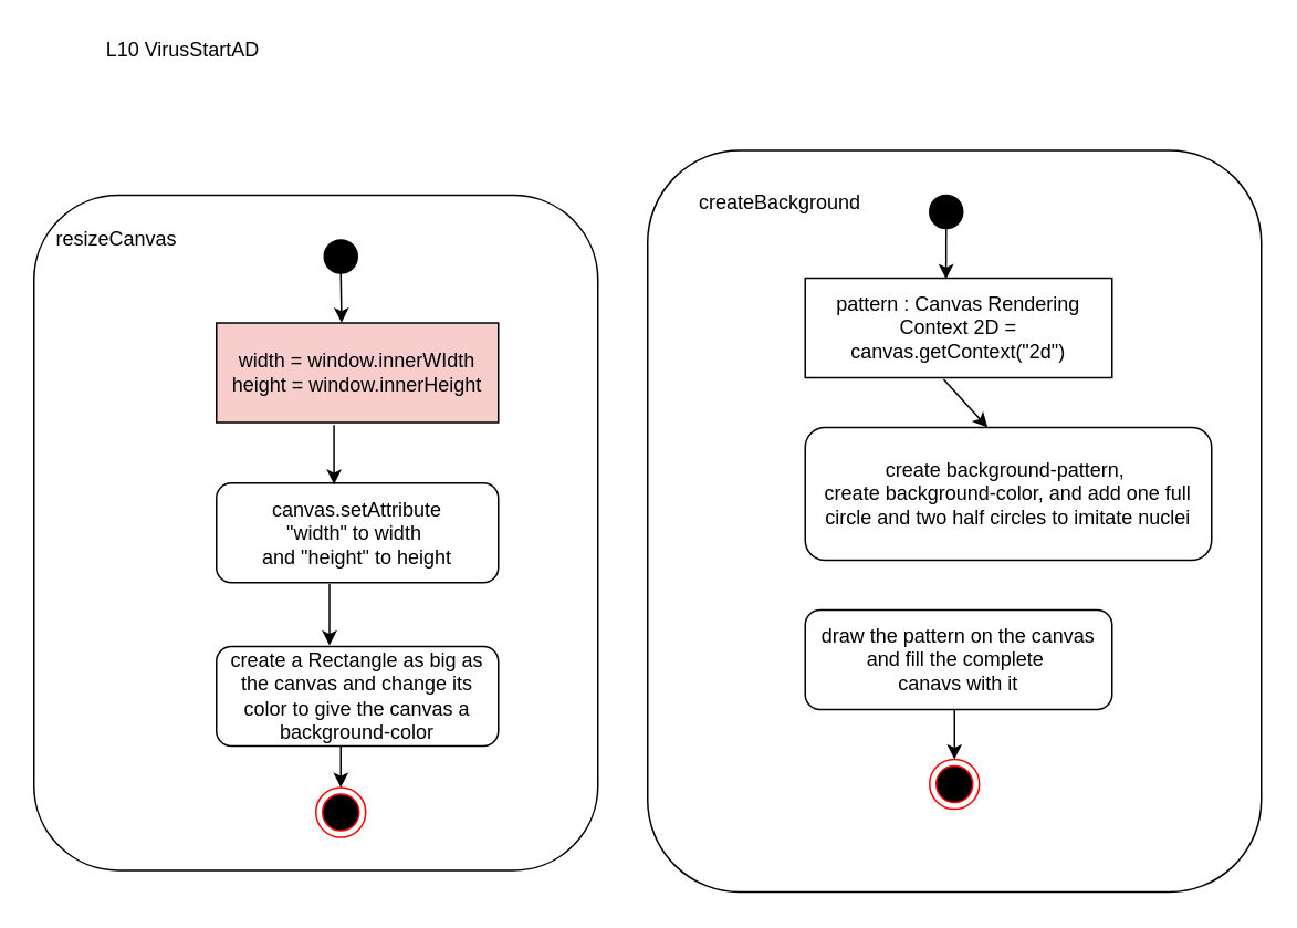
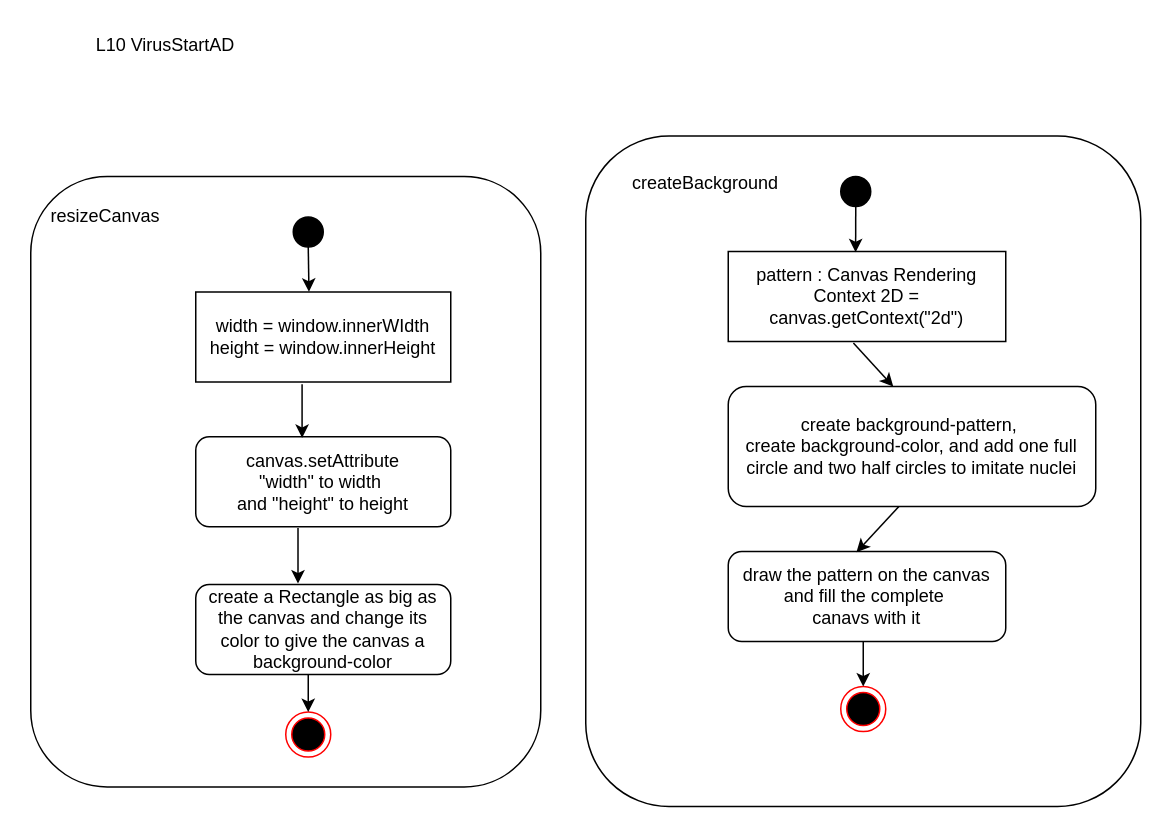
  <mxCell id="0" />
  <mxCell id="1" parent="0" />
  <mxCell id="2" value="" style="rounded=1;whiteSpace=wrap;html=1;" vertex="1" parent="1"><mxGeometry x="390" y="90" width="370" height="447" as="geometry" /></mxCell>
  <mxCell id="3" value="pattern : Canvas Rendering Context 2D = canvas.getContext(&quot;2d&quot;)" style="rounded=0;whiteSpace=wrap;html=1;" vertex="1" parent="1"><mxGeometry x="485" y="167" width="185" height="60" as="geometry" /></mxCell>
  <mxCell id="4" value="create background-pattern,&amp;nbsp;&lt;br&gt;create background-color, and add one full circle and two half circles to imitate nuclei" style="rounded=1;whiteSpace=wrap;html=1;" vertex="1" parent="1"><mxGeometry x="485" y="257" width="245" height="80" as="geometry" /></mxCell>
  <mxCell id="5" value="draw the pattern on the canvas&lt;br&gt;and fill the complete&amp;nbsp;&lt;br&gt;canavs with it" style="rounded=1;whiteSpace=wrap;html=1;" vertex="1" parent="1"><mxGeometry x="485" y="367" width="185" height="60" as="geometry" /></mxCell>
  <mxCell id="6" value="createBackground" style="text;html=1;strokeColor=none;fillColor=none;align=center;verticalAlign=middle;whiteSpace=wrap;rounded=0;" vertex="1" parent="1"><mxGeometry x="450" y="112" width="40" height="20" as="geometry" /></mxCell>
  <mxCell id="7" value="" style="ellipse;whiteSpace=wrap;html=1;aspect=fixed;fillColor=#000000;" vertex="1" parent="1"><mxGeometry x="560" y="117" width="20" height="20" as="geometry" /></mxCell>
  <mxCell id="8" value="" style="ellipse;html=1;shape=endState;fillColor=#000000;strokeColor=#ff0000;" vertex="1" parent="1"><mxGeometry x="560" y="457" width="30" height="30" as="geometry" /></mxCell>
  <mxCell id="9" value="" style="endArrow=classic;html=1;exitX=0.5;exitY=1;exitDx=0;exitDy=0;entryX=0.459;entryY=0.009;entryDx=0;entryDy=0;entryPerimeter=0;" edge="1" parent="1" source="7" target="3"><mxGeometry width="50" height="50" relative="1" as="geometry"><mxPoint x="390" y="327" as="sourcePoint" /><mxPoint x="440" y="277" as="targetPoint" /></mxGeometry></mxCell>
  <mxCell id="10" value="" style="endArrow=classic;html=1;exitX=0.451;exitY=1.017;exitDx=0;exitDy=0;exitPerimeter=0;entryX=0.449;entryY=0.001;entryDx=0;entryDy=0;entryPerimeter=0;" edge="1" parent="1" source="3" target="4"><mxGeometry width="50" height="50" relative="1" as="geometry"><mxPoint x="390" y="327" as="sourcePoint" /><mxPoint x="440" y="277" as="targetPoint" /></mxGeometry></mxCell>
+ <mxCell id="11" value="" style="endArrow=classic;html=1;exitX=0.464;exitY=1.001;exitDx=0;exitDy=0;exitPerimeter=0;entryX=0.462;entryY=0.009;entryDx=0;entryDy=0;entryPerimeter=0;" edge="1" parent="1" source="4" target="5"><mxGeometry width="50" height="50" relative="1" as="geometry"><mxPoint x="390" y="327" as="sourcePoint" /><mxPoint x="440" y="277" as="targetPoint" /></mxGeometry></mxCell>
  <mxCell id="12" value="" style="endArrow=classic;html=1;entryX=0.5;entryY=0;entryDx=0;entryDy=0;" edge="1" parent="1" target="8"><mxGeometry width="50" height="50" relative="1" as="geometry"><mxPoint x="575" y="427" as="sourcePoint" /><mxPoint x="480" y="337" as="targetPoint" /></mxGeometry></mxCell>
  <mxCell id="13" value="" style="rounded=1;whiteSpace=wrap;html=1;fillColor=#FFFFFF;" vertex="1" parent="1"><mxGeometry x="20" y="117" width="340" height="407" as="geometry" /></mxCell>
  <mxCell id="14" value="canvas.setAttribute&lt;br&gt;&quot;width&quot; to width&amp;nbsp;&lt;br&gt;and &quot;height&quot; to height" style="rounded=1;whiteSpace=wrap;html=1;fillColor=#FFFFFF;" vertex="1" parent="1"><mxGeometry x="130" y="290.5" width="170" height="60" as="geometry" /></mxCell>
  <mxCell id="15" value="create a Rectangle as big as the canvas and change its color to give the canvas a background-color" style="rounded=1;whiteSpace=wrap;html=1;fillColor=#FFFFFF;" vertex="1" parent="1"><mxGeometry x="130" y="389" width="170" height="60" as="geometry" /></mxCell>
- <mxCell id="16" value="width = window.innerWIdth&lt;br&gt;height = window.innerHeight" style="rounded=0;whiteSpace=wrap;html=1;fillColor=#f8cecc;" vertex="1" parent="1"><mxGeometry x="130" y="194" width="170" height="60" as="geometry" /></mxCell>
+ <mxCell id="16" value="width = window.innerWIdth&lt;br&gt;height = window.innerHeight" style="rounded=0;whiteSpace=wrap;html=1;fillColor=#FFFFFF;" vertex="1" parent="1"><mxGeometry x="130" y="194" width="170" height="60" as="geometry" /></mxCell>
  <mxCell id="17" value="" style="ellipse;whiteSpace=wrap;html=1;aspect=fixed;fillColor=#000000;" vertex="1" parent="1"><mxGeometry x="195" y="144" width="20" height="20" as="geometry" /></mxCell>
  <mxCell id="18" value="" style="ellipse;html=1;shape=endState;fillColor=#000000;strokeColor=#ff0000;" vertex="1" parent="1"><mxGeometry x="190" y="474" width="30" height="30" as="geometry" /></mxCell>
  <mxCell id="19" value="resizeCanvas" style="text;html=1;strokeColor=none;fillColor=none;align=center;verticalAlign=middle;whiteSpace=wrap;rounded=0;" vertex="1" parent="1"><mxGeometry x="50" y="134" width="40" height="20" as="geometry" /></mxCell>
  <mxCell id="20" value="" style="endArrow=classic;html=1;exitX=0.5;exitY=1;exitDx=0;exitDy=0;entryX=0.444;entryY=-0.003;entryDx=0;entryDy=0;entryPerimeter=0;" edge="1" parent="1" source="17" target="16"><mxGeometry width="50" height="50" relative="1" as="geometry"><mxPoint x="190" y="214" as="sourcePoint" /><mxPoint x="240" y="164" as="targetPoint" /></mxGeometry></mxCell>
  <mxCell id="21" value="" style="endArrow=classic;html=1;exitX=0.417;exitY=1.024;exitDx=0;exitDy=0;exitPerimeter=0;entryX=0.417;entryY=0.013;entryDx=0;entryDy=0;entryPerimeter=0;" edge="1" parent="1" source="16" target="14"><mxGeometry width="50" height="50" relative="1" as="geometry"><mxPoint x="180" y="244" as="sourcePoint" /><mxPoint x="230" y="194" as="targetPoint" /></mxGeometry></mxCell>
  <mxCell id="22" value="" style="endArrow=classic;html=1;exitX=0.401;exitY=1.015;exitDx=0;exitDy=0;exitPerimeter=0;entryX=0.401;entryY=-0.01;entryDx=0;entryDy=0;entryPerimeter=0;" edge="1" parent="1" source="14" target="15"><mxGeometry width="50" height="50" relative="1" as="geometry"><mxPoint x="180" y="244" as="sourcePoint" /><mxPoint x="230" y="194" as="targetPoint" /></mxGeometry></mxCell>
  <mxCell id="23" value="" style="endArrow=classic;html=1;entryX=0.5;entryY=0;entryDx=0;entryDy=0;" edge="1" parent="1" target="18"><mxGeometry width="50" height="50" relative="1" as="geometry"><mxPoint x="205" y="449" as="sourcePoint" /><mxPoint x="230" y="334" as="targetPoint" /></mxGeometry></mxCell>
  <mxCell id="24" value="L10 VirusStartAD" style="text;html=1;strokeColor=none;fillColor=none;align=center;verticalAlign=middle;whiteSpace=wrap;rounded=0;" vertex="1" parent="1"><mxGeometry x="40" y="20" width="140" height="20" as="geometry" /></mxCell>
